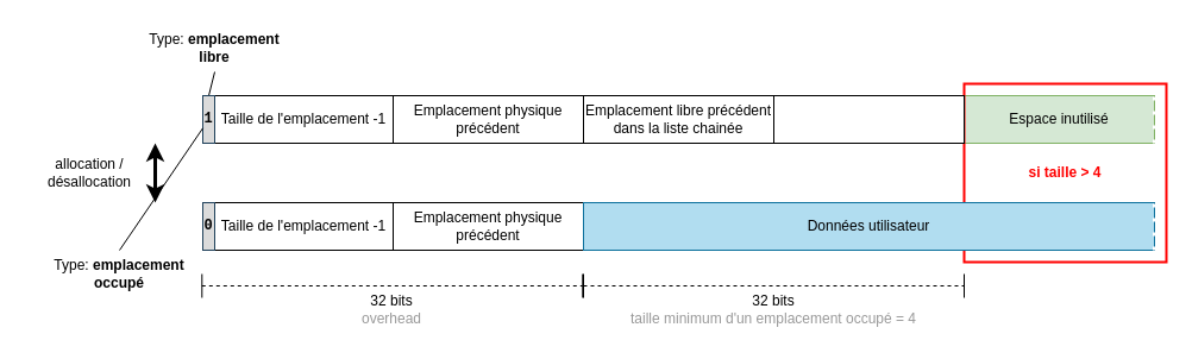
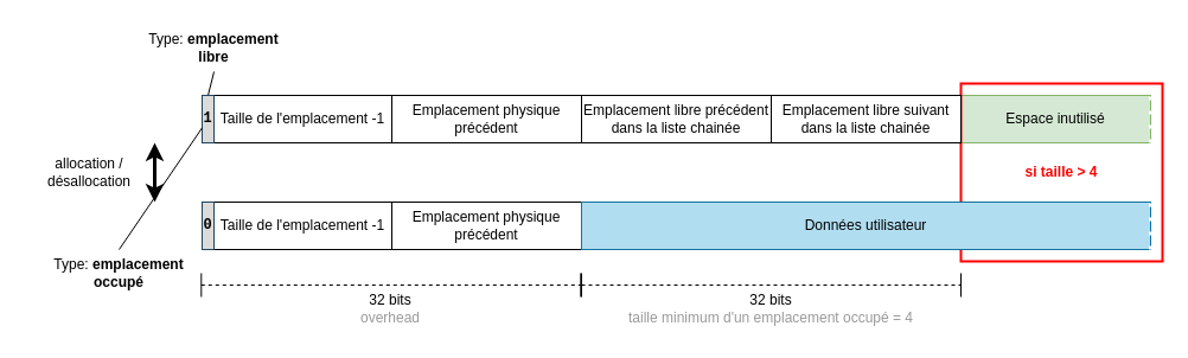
  <mxCell id="0" />
  <mxCell id="1" parent="0" />
  <mxCell id="2" value="Espace inutilisé" style="rounded=0;whiteSpace=wrap;html=1;fillColor=#d5e8d4;strokeColor=#82b366;" vertex="1" parent="1"><mxGeometry x="810" y="80" width="160" height="40" as="geometry" /></mxCell>
  <mxCell id="3" value="&lt;font color=&quot;#ff0000&quot;&gt;si taille &amp;gt; 4&lt;/font&gt;" style="rounded=0;whiteSpace=wrap;html=1;fontFamily=Helvetica;fontSize=12;fontColor=#FF8000;fillColor=none;strokeColor=#FF0000;fontStyle=1;strokeWidth=2;" vertex="1" parent="1"><mxGeometry x="810" y="70" width="170" height="150" as="geometry" /></mxCell>
  <mxCell id="4" value="" style="rounded=0;whiteSpace=wrap;html=1;" vertex="1" parent="1"><mxGeometry x="490" y="80" width="160" height="40" as="geometry" /></mxCell>
  <mxCell id="5" value="" style="rounded=0;whiteSpace=wrap;html=1;" vertex="1" parent="1"><mxGeometry x="330" y="80" width="160" height="40" as="geometry" /></mxCell>
  <mxCell id="6" value="" style="rounded=0;whiteSpace=wrap;html=1;" vertex="1" parent="1"><mxGeometry x="170" y="80" width="160" height="40" as="geometry" /></mxCell>
  <mxCell id="7" value="" style="rounded=0;whiteSpace=wrap;html=1;" vertex="1" parent="1"><mxGeometry x="650" y="80" width="160" height="40" as="geometry" /></mxCell>
+ <mxCell id="8" value="Emplacement libre suivant dans la liste chainée" style="text;html=1;strokeColor=none;fillColor=none;align=center;verticalAlign=middle;whiteSpace=wrap;rounded=0;" vertex="1" parent="1"><mxGeometry x="650" y="85" width="160" height="30" as="geometry" /></mxCell>
  <mxCell id="9" value="Type: &lt;b&gt;emplacement occupé&lt;/b&gt;" style="text;html=1;strokeColor=none;fillColor=none;align=center;verticalAlign=middle;whiteSpace=wrap;rounded=0;" vertex="1" parent="1"><mxGeometry x="40" y="210" width="120" height="40" as="geometry" /></mxCell>
  <mxCell id="10" value="Taille de l'emplacement -1" style="text;html=1;align=center;verticalAlign=middle;whiteSpace=wrap;rounded=0;" vertex="1" parent="1"><mxGeometry x="180" y="85" width="150" height="30" as="geometry" /></mxCell>
  <mxCell id="11" value="Emplacement libre précédent dans la liste chainée" style="text;html=1;strokeColor=none;fillColor=none;align=center;verticalAlign=middle;whiteSpace=wrap;rounded=0;" vertex="1" parent="1"><mxGeometry x="490" y="85" width="160" height="30" as="geometry" /></mxCell>
  <mxCell id="12" value="" style="endArrow=none;html=1;entryX=0;entryY=0.5;entryDx=0;entryDy=0;spacing=2;strokeWidth=1;rounded=0;exitX=0.5;exitY=1;exitDx=0;exitDy=0;" edge="1" parent="1" source="21" target="6"><mxGeometry width="50" height="50" relative="1" as="geometry"><mxPoint x="150" y="30" as="sourcePoint" /><mxPoint x="510" y="-20" as="targetPoint" /></mxGeometry></mxCell>
  <mxCell id="13" value="" style="rounded=0;whiteSpace=wrap;html=1;" vertex="1" parent="1"><mxGeometry x="330" y="170" width="160" height="40" as="geometry" /></mxCell>
  <mxCell id="14" value="" style="rounded=0;whiteSpace=wrap;html=1;" vertex="1" parent="1"><mxGeometry x="170" y="170" width="160" height="40" as="geometry" /></mxCell>
  <mxCell id="15" value="" style="endArrow=none;html=1;entryX=0;entryY=0.5;entryDx=0;entryDy=0;exitX=0.5;exitY=0;exitDx=0;exitDy=0;spacing=2;strokeWidth=1;rounded=0;startArrow=none;fillColor=#dae8fc;strokeColor=#6c8ebf;" edge="1" parent="1" source="27" target="14"><mxGeometry width="50" height="50" relative="1" as="geometry"><mxPoint x="160" y="140" as="sourcePoint" /><mxPoint x="180" y="110" as="targetPoint" /></mxGeometry></mxCell>
  <mxCell id="16" value="Données utilisateur" style="rounded=0;whiteSpace=wrap;html=1;fillColor=#b1ddf0;strokeColor=#10739e;" vertex="1" parent="1"><mxGeometry x="490" y="170" width="480" height="40" as="geometry" /></mxCell>
  <mxCell id="17" value="" style="endArrow=none;html=1;rounded=0;fontFamily=Courier New;strokeWidth=1;dashed=1;" edge="1" parent="1"><mxGeometry width="50" height="50" relative="1" as="geometry"><mxPoint x="490" y="240" as="sourcePoint" /><mxPoint x="810" y="240" as="targetPoint" /></mxGeometry></mxCell>
  <mxCell id="18" value="32 bits&lt;br&gt;&lt;font color=&quot;#999999&quot;&gt;taille minimum d'un emplacement occupé = 4&lt;/font&gt;" style="text;html=1;strokeColor=none;fillColor=none;align=center;verticalAlign=middle;whiteSpace=wrap;rounded=0;fontFamily=Helvetica;" vertex="1" parent="1"><mxGeometry x="490" y="240" width="320" height="40" as="geometry" /></mxCell>
  <mxCell id="19" value="" style="endArrow=none;html=1;rounded=0;fontFamily=Helvetica;strokeWidth=1;" edge="1" parent="1"><mxGeometry width="50" height="50" relative="1" as="geometry"><mxPoint x="490" y="250" as="sourcePoint" /><mxPoint x="490" y="230" as="targetPoint" /></mxGeometry></mxCell>
  <mxCell id="20" value="" style="endArrow=none;html=1;rounded=0;fontFamily=Helvetica;strokeWidth=1;" edge="1" parent="1"><mxGeometry width="50" height="50" relative="1" as="geometry"><mxPoint x="810" y="250" as="sourcePoint" /><mxPoint x="810" y="230" as="targetPoint" /></mxGeometry></mxCell>
  <mxCell id="21" value="Type: &lt;b&gt;emplacement libre&lt;/b&gt;" style="text;html=1;strokeColor=none;fillColor=none;align=center;verticalAlign=middle;whiteSpace=wrap;rounded=0;" vertex="1" parent="1"><mxGeometry x="120" y="20" width="120" height="40" as="geometry" /></mxCell>
  <mxCell id="22" value="Emplacement physique précédent" style="text;html=1;strokeColor=none;fillColor=none;align=center;verticalAlign=middle;whiteSpace=wrap;rounded=0;" vertex="1" parent="1"><mxGeometry x="330" y="85" width="160" height="30" as="geometry" /></mxCell>
  <mxCell id="23" value="Emplacement physique précédent" style="text;html=1;strokeColor=none;fillColor=none;align=center;verticalAlign=middle;whiteSpace=wrap;rounded=0;" vertex="1" parent="1"><mxGeometry x="330" y="175" width="160" height="30" as="geometry" /></mxCell>
  <mxCell id="24" value="Taille de l'emplacement -1" style="text;html=1;strokeColor=none;fillColor=none;align=center;verticalAlign=middle;whiteSpace=wrap;rounded=0;" vertex="1" parent="1"><mxGeometry x="180" y="175" width="150" height="30" as="geometry" /></mxCell>
  <mxCell id="25" value="" style="endArrow=classic;startArrow=classic;html=1;rounded=0;fontFamily=Helvetica;fontColor=#999999;strokeWidth=3;" edge="1" parent="1"><mxGeometry width="50" height="50" relative="1" as="geometry"><mxPoint x="130" y="170" as="sourcePoint" /><mxPoint x="130" y="120" as="targetPoint" /></mxGeometry></mxCell>
  <mxCell id="26" value="1" style="rounded=0;whiteSpace=wrap;html=1;fontFamily=Courier New;fillColor=#DBDBDB;strokeColor=#23445d;fontStyle=1" vertex="1" parent="1"><mxGeometry x="170" y="80" width="10" height="40" as="geometry" /></mxCell>
  <mxCell id="27" value="0" style="rounded=0;whiteSpace=wrap;html=1;fontFamily=Courier New;fillColor=#DBDBDB;strokeColor=#23445d;fontStyle=1" vertex="1" parent="1"><mxGeometry x="170" y="170" width="10" height="40" as="geometry" /></mxCell>
  <mxCell id="28" value="" style="endArrow=none;html=1;exitX=0.5;exitY=0;exitDx=0;exitDy=0;spacing=2;strokeWidth=1;rounded=0;" edge="1" parent="1" source="9" target="26"><mxGeometry width="50" height="50" relative="1" as="geometry"><mxPoint x="110" y="240" as="sourcePoint" /><mxPoint x="170" y="190" as="targetPoint" /></mxGeometry></mxCell>
  <mxCell id="29" value="allocation / désallocation" style="text;html=1;strokeColor=none;fillColor=none;align=center;verticalAlign=middle;whiteSpace=wrap;rounded=0;fontFamily=Helvetica;fontColor=#000000;" vertex="1" parent="1"><mxGeometry x="20" y="130" width="110" height="30" as="geometry" /></mxCell>
  <mxCell id="30" value="" style="endArrow=none;html=1;rounded=0;fontFamily=Courier New;strokeWidth=1;dashed=1;" edge="1" parent="1"><mxGeometry width="50" height="50" relative="1" as="geometry"><mxPoint x="169.31" y="240" as="sourcePoint" /><mxPoint x="489.31" y="240" as="targetPoint" /></mxGeometry></mxCell>
  <mxCell id="31" value="32 bits&lt;br&gt;&lt;font color=&quot;#999999&quot;&gt;overhead&lt;/font&gt;" style="text;html=1;strokeColor=none;fillColor=none;align=center;verticalAlign=middle;whiteSpace=wrap;rounded=0;fontFamily=Helvetica;" vertex="1" parent="1"><mxGeometry x="209.31" y="240" width="240" height="40" as="geometry" /></mxCell>
  <mxCell id="32" value="" style="endArrow=none;html=1;rounded=0;fontFamily=Helvetica;strokeWidth=1;" edge="1" parent="1"><mxGeometry width="50" height="50" relative="1" as="geometry"><mxPoint x="169.31" y="250" as="sourcePoint" /><mxPoint x="169.31" y="230" as="targetPoint" /></mxGeometry></mxCell>
  <mxCell id="33" value="" style="endArrow=none;html=1;rounded=0;fontFamily=Helvetica;strokeWidth=1;" edge="1" parent="1"><mxGeometry width="50" height="50" relative="1" as="geometry"><mxPoint x="489.31" y="250" as="sourcePoint" /><mxPoint x="489.31" y="230" as="targetPoint" /></mxGeometry></mxCell>
  <mxCell id="34" value="" style="endArrow=none;dashed=1;html=1;dashPattern=1 3;strokeWidth=3;rounded=0;fontFamily=Helvetica;fontSize=12;fontColor=#FF0000;entryX=1;entryY=0;entryDx=0;entryDy=0;exitX=1;exitY=1;exitDx=0;exitDy=0;strokeColor=#FFFFFF;" edge="1" parent="1" source="2" target="2"><mxGeometry width="50" height="50" relative="1" as="geometry"><mxPoint x="480" y="50" as="sourcePoint" /><mxPoint x="530" y="0" as="targetPoint" /></mxGeometry></mxCell>
  <mxCell id="35" value="" style="endArrow=none;dashed=1;html=1;dashPattern=1 3;strokeWidth=3;rounded=0;fontFamily=Helvetica;fontSize=12;fontColor=#FF0000;entryX=1;entryY=0;entryDx=0;entryDy=0;exitX=1;exitY=1;exitDx=0;exitDy=0;strokeColor=#FFFFFF;" edge="1" parent="1"><mxGeometry width="50" height="50" relative="1" as="geometry"><mxPoint x="970" y="210" as="sourcePoint" /><mxPoint x="970" y="170" as="targetPoint" /></mxGeometry></mxCell>
